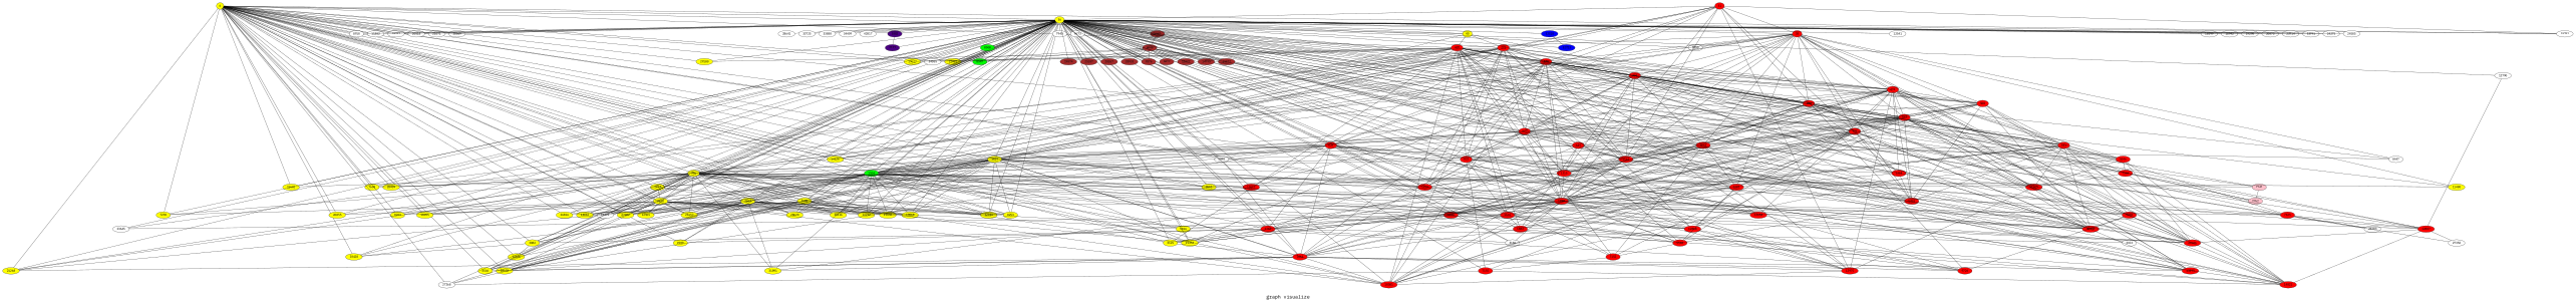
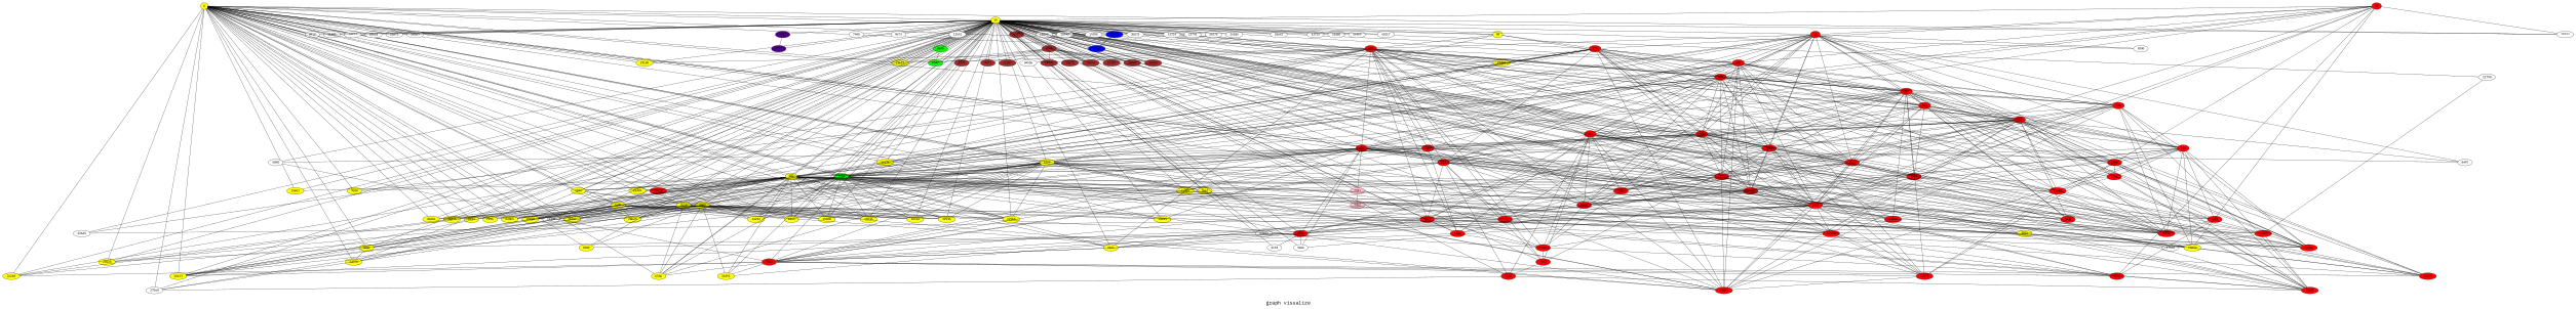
  graph {
    fontname="IBM Plex Mono"
    fontsize=24
    label="\ngraph visualize\n"
    splines=false
    node [fillcolor=red fontname="IBM Plex Mono" shape=ellipse style=filled]
    edge [fontname="IBM Plex Mono"]
    6 [fillcolor=yellow height=0.3 width=0.3]
    36 [fillcolor=yellow height=0.3 width=0.3]
    40 [fillcolor=yellow height=0.3 width=0.3]
    407 [height=0.3 width=0.3]
    543 [height=0.3 width=0.3]
    796 [fillcolor=yellow height=0.3 width=0.3]
    1029 [fillcolor=yellow height=0.3 width=0.3]
    1104 [fillcolor=green height=0.3 width=0.3]
    1213 [height=0.3 width=0.3]
    2494 [fillcolor=yellow height=0.3 width=0.3]
    2603 [fillcolor=yellow height=0.3 width=0.3]
    2608 [fillcolor=yellow height=0.3 width=0.3]
    2618 [fillcolor=yellow height=0.3 width=0.3]
    2661 [fillcolor=yellow height=0.3 width=0.3]
    2760 [height=0.3 width=0.3]
    3082 [fillcolor=yellow height=0.3 width=0.3]
    3121 [fillcolor=yellow height=0.3 width=0.3]
    4909 [fillcolor=yellow height=0.3 width=0.3]
    5816 [fillcolor=yellow height=0.3 width=0.3]
    6546 [fillcolor=yellow height=0.3 width=0.3]
    7296 [fillcolor=yellow height=0.3 width=0.3]
    7608 [fillcolor=yellow height=0.3 width=0.3]
    8223 [fillcolor=yellow height=0.3 width=0.3]
    8253 [fillcolor=yellow height=0.3 width=0.3]
    8910 [fillcolor=white height=0.3 width=0.3]
    9726 [height=0.3 width=0.3]
    11382 [fillcolor=white height=0.3 width=0.3]
    13065 [fillcolor=yellow height=0.3 width=0.3]
    13399 [height=0.3 width=0.3]
    14126 [fillcolor=yellow height=0.3 width=0.3]
    14222 [fillcolor=yellow height=0.3 width=0.3]
    14550 [fillcolor=yellow height=0.3 width=0.3]
    15601 [fillcolor=yellow height=0.3 width=0.3]
    18133 [fillcolor=yellow height=0.3 width=0.3]
    18495 [fillcolor=yellow height=0.3 width=0.3]
    18581 [height=0.3 width=0.3]
    19252 [fillcolor=yellow height=0.3 width=0.3]
    19616 [fillcolor=yellow height=0.3 width=0.3]
    19627 [fillcolor=yellow height=0.3 width=0.3]
    19727 [fillcolor=white height=0.3 width=0.3]
    20116 [fillcolor=yellow height=0.3 width=0.3]
    20428 [fillcolor=yellow height=0.3 width=0.3]
    20518 [fillcolor=white height=0.3 width=0.3]
    21071 [fillcolor=white height=0.3 width=0.3]
    21268 [fillcolor=yellow height=0.3 width=0.3]
    22936 [fillcolor=yellow height=0.3 width=0.3]
    22965 [fillcolor=yellow height=0.3 width=0.3]
    26157 [fillcolor=yellow height=0.3 width=0.3]
    26816 [fillcolor=yellow height=0.3 width=0.3]
    26855 [fillcolor=yellow height=0.3 width=0.3]
    27022 [fillcolor=yellow height=0.3 width=0.3]
    27268 [fillcolor=white height=0.3 width=0.3]
    27401 [fillcolor=yellow height=0.3 width=0.3]
    28409 [fillcolor=yellow height=0.3 width=0.3]
    28569 [fillcolor=white height=0.3 width=0.3]
    28620 [fillcolor=yellow height=0.3 width=0.3]
    29180 [fillcolor=yellow height=0.3 width=0.3]
    29792 [fillcolor=white height=0.3 width=0.3]
    38 [height=0.3 width=0.3]
    278 [height=0.3 width=0.3]
    440 [height=0.3 width=0.3]
    626 [height=0.3 width=0.3]
    1162 [height=0.3 width=0.3]
    1218 [height=0.3 width=0.3]
    1228 [height=0.3 width=0.3]
    12975 [height=0.3 width=0.3]
    460 [height=0.3 width=0.3]
    491 [height=0.3 width=0.3]
    500 [height=0.3 width=0.3]
    504 [height=0.3 width=0.3]
    512 [height=0.3 width=0.3]
    531 [height=0.3 width=0.3]
    539 [height=0.3 width=0.3]
    541 [height=0.3 width=0.3]
    822 [height=0.3 width=0.3]
    1046 [height=0.3 width=0.3]
    1054 [height=0.3 width=0.3]
    1215 [height=0.3 width=0.3]
    1281 [height=0.3 width=0.3]
    1641 [height=0.3 width=0.3]
    1882 [height=0.3 width=0.3]
    2082 [fillcolor=indigo height=0.3 width=0.3]
    2127 [fillcolor=indigo height=0.3 width=0.3]
    3153 [fillcolor=white height=0.3 width=0.3]
    3186 [fillcolor=white height=0.3 width=0.3]
    5418 [height=0.3 width=0.3]
    5518 [height=0.3 width=0.3]
    5630 [height=0.3 width=0.3]
    5848 [fillcolor=white height=0.3 width=0.3]
    5864 [height=0.3 width=0.3]
    5947 [fillcolor=brown height=0.3 width=0.3]
    6046 [fillcolor=brown height=0.3 width=0.3]
    7152 [height=0.3 width=0.3]
    7155 [height=0.3 width=0.3]
    7356 [height=0.3 width=0.3]
    7741 [fillcolor=pink height=0.3 width=0.3]
    7762 [fillcolor=pink height=0.3 width=0.3]
    7940 [fillcolor=white height=0.3 width=0.3]
    8447 [fillcolor=white height=0.3 width=0.3]
    8508 [fillcolor=green height=0.3 width=0.3]
    8547 [fillcolor=green height=0.3 width=0.3]
    8850 [fillcolor=white height=0.3 width=0.3]
    9376 [fillcolor=brown height=0.3 width=0.3]
    9472 [fillcolor=brown height=0.3 width=0.3]
    9673 [fillcolor=white height=0.3 width=0.3]
    9698 [height=0.3 width=0.3]
    11321 [fillcolor=white height=0.3 width=0.3]
    11480 [fillcolor=yellow height=0.3 width=0.3]
    11519 [height=0.3 width=0.3]
    12027 [fillcolor=brown height=0.3 width=0.3]
    12541 [fillcolor=white height=0.3 width=0.3]
    12790 [fillcolor=white height=0.3 width=0.3]
    12807 [height=0.3 width=0.3]
    12868 [height=0.3 width=0.3]
    13458 [height=0.3 width=0.3]
    14021 [height=0.3 width=0.3]
    14795 [fillcolor=brown height=0.3 width=0.3]
    15672 [fillcolor=brown height=0.3 width=0.3]
    18599 [fillcolor=white height=0.3 width=0.3]
    18942 [fillcolor=white height=0.3 width=0.3]
    19068 [fillcolor=yellow height=0.3 width=0.3]
    19074 [fillcolor=brown height=0.3 width=0.3]
    19290 [fillcolor=white height=0.3 width=0.3]
    19612 [height=0.3 width=0.3]
    20073 [fillcolor=white height=0.3 width=0.3]
    20446 [height=0.3 width=0.3]
    23283 [fillcolor=white height=0.3 width=0.3]
    23645 [fillcolor=white height=0.3 width=0.3]
    23714 [fillcolor=white height=0.3 width=0.3]
    23791 [fillcolor=white height=0.3 width=0.3]
    24275 [fillcolor=white height=0.3 width=0.3]
    24585 [fillcolor=white height=0.3 width=0.3]
    25107 [fillcolor=brown height=0.3 width=0.3]
    27350 [fillcolor=white height=0.3 width=0.3]
    28267 [fillcolor=brown height=0.3 width=0.3]
    28641 [fillcolor=white height=0.3 width=0.3]
    28933 [fillcolor=brown height=0.3 width=0.3]
    30916 [height=0.3 width=0.3]
    31891 [fillcolor=yellow height=0.3 width=0.3]
    32510 [fillcolor=blue height=0.3 width=0.3]
    32723 [fillcolor=blue height=0.3 width=0.3]
    33725 [fillcolor=white height=0.3 width=0.3]
    33880 [fillcolor=white height=0.3 width=0.3]
    34409 [fillcolor=white height=0.3 width=0.3]
    34555 [fillcolor=white height=0.3 width=0.3]
    42017 [fillcolor=white height=0.3 width=0.3]
    7125 [height=0.3 width=0.3]
    31 [height=0.3 width=0.3]
    6 -- 36
    6 -- 40
    6 -- 407
    6 -- 543
    6 -- 796
    6 -- 1029
    6 -- 1104
    6 -- 1213
    6 -- 2494
    6 -- 2603
    6 -- 2608
    6 -- 2618
    6 -- 2661
    6 -- 2760
    6 -- 3082
    6 -- 3121
    6 -- 4909
    6 -- 5816
    6 -- 6546
    6 -- 7296
    6 -- 7608
    6 -- 8223
    6 -- 8253
    6 -- 8910
    6 -- 9726
    6 -- 11382
    6 -- 13065
    6 -- 13399
    6 -- 14126
    6 -- 14222
    6 -- 14550
    6 -- 15601
    6 -- 18133
    6 -- 18495
    6 -- 18581
    6 -- 19252
    6 -- 19616
    6 -- 19627
    6 -- 19727
    6 -- 20116
    6 -- 20428
    6 -- 20518
    6 -- 21071
    6 -- 21268
    6 -- 22936
    6 -- 22965
    6 -- 26157
    6 -- 26816
    6 -- 26855
    6 -- 27022
    6 -- 27268
    6 -- 27401
    6 -- 28409
    6 -- 28569
    6 -- 28620
    6 -- 29180
    6 -- 29792
    36 -- 40
    36 -- 543
    36 -- 796
    36 -- 1029
    36 -- 1104
    36 -- 1213
    36 -- 2494
    36 -- 2603
    36 -- 2608
    36 -- 2618
    36 -- 2661
    36 -- 2760
    36 -- 3082
    36 -- 3121
    36 -- 4909
    36 -- 5816
    36 -- 6546
    36 -- 7296
    36 -- 7608
    36 -- 8223
    36 -- 8253
    36 -- 8910
    36 -- 9726
    36 -- 11382
    36 -- 13065
    36 -- 13399
    36 -- 14126
    36 -- 14222
    36 -- 14550
    36 -- 15601
    36 -- 18133
    36 -- 18495
    36 -- 18581
    36 -- 19252
    36 -- 19616
    36 -- 19627
    36 -- 19727
    36 -- 20116
    36 -- 20428
    36 -- 20518
    36 -- 21071
    36 -- 21268
    36 -- 22936
    36 -- 22965
    36 -- 26157
    36 -- 26816
    36 -- 26855
    36 -- 27022
    36 -- 27268
    36 -- 27401
    36 -- 28409
    36 -- 28569
    36 -- 28620
    36 -- 29180
    36 -- 29792
    36 -- 38
    36 -- 278
    36 -- 440
    36 -- 626
    36 -- 1162
    36 -- 1218
    36 -- 1228
    36 -- 12975
    36 -- 460
    36 -- 491
    36 -- 500
    36 -- 504
    36 -- 512
    36 -- 531
    36 -- 539
    36 -- 541
    36 -- 822
    36 -- 1046
    36 -- 1054
    36 -- 1215
    36 -- 1281
    36 -- 1641
    36 -- 1882
    36 -- 2082
    36 -- 2127
    36 -- 3153
    36 -- 3186
    36 -- 5418
    36 -- 5518
    36 -- 5630
    36 -- 5848
    36 -- 5864
    36 -- 5947
    36 -- 6046
    36 -- 7152
    36 -- 7155
    36 -- 7356
    36 -- 7741
    36 -- 7762
    36 -- 7940
    36 -- 8447
    36 -- 8508
    36 -- 8547
    36 -- 8850
    36 -- 9376
    36 -- 9472
    36 -- 9673
    36 -- 9698
    36 -- 11321
    36 -- 11480
    36 -- 11519
    36 -- 12027
    36 -- 12541
    36 -- 12790
    36 -- 12807
    36 -- 12868
    36 -- 13458
    36 -- 14021
    36 -- 14795
    36 -- 15672
    36 -- 18599
    36 -- 18942
    36 -- 19068
    36 -- 19074
    36 -- 19290
    36 -- 19612
    36 -- 20073
    36 -- 20446
    36 -- 23283
    36 -- 23645
    36 -- 23714
    36 -- 23791
    36 -- 24275
    36 -- 24585
    36 -- 25107
    36 -- 27350
    36 -- 28267
    36 -- 28641
    36 -- 28933
    36 -- 30916
    36 -- 31891
    36 -- 32510
    36 -- 32723
    36 -- 33725
    36 -- 33880
    36 -- 34409
    36 -- 34555
    36 -- 42017
    40 -- 407
    40 -- 1104
    40 -- 278
    40 -- 504
    407 -- 3121
    407 -- 14126
    407 -- 18133
    407 -- 18581
    407 -- 19627
    407 -- 21268
    407 -- 27022
    407 -- 29180
    407 -- 440
    407 -- 1162
    407 -- 1228
    407 -- 460
    407 -- 491
    407 -- 504
    407 -- 539
    407 -- 822
    407 -- 1046
    407 -- 1054
    407 -- 1215
    407 -- 1641
    407 -- 1882
    407 -- 5418
    407 -- 5518
    407 -- 7152
    407 -- 7741
    407 -- 12807
    407 -- 12868
    407 -- 23645
    407 -- 34555
    543 -- 796
    543 -- 1029
    543 -- 1104
    543 -- 1213
    543 -- 2760
    543 -- 13399
    543 -- 626
    543 -- 1162
    543 -- 1218
    543 -- 1228
    543 -- 822
    543 -- 1046
    543 -- 1054
    543 -- 1215
    796 -- 2494
    796 -- 3082
    796 -- 3121
+   796 -- 5816
    796 -- 6546
    796 -- 7296
    796 -- 8223
    796 -- 8253
    796 -- 13065
    796 -- 13399
    796 -- 14222
    796 -- 14550
    796 -- 15601
    796 -- 18495
    796 -- 19616
    796 -- 20116
    796 -- 20428
    796 -- 21268
    796 -- 22936
    796 -- 22965
    796 -- 26157
    796 -- 26816
    796 -- 26855
    796 -- 27022
    796 -- 28409
    796 -- 28620
    796 -- 1228
    796 -- 1641
    796 -- 7741
    796 -- 11321
    796 -- 11480
    796 -- 11519
    796 -- 12807
    796 -- 12868
    796 -- 14021
    796 -- 19068
    796 -- 19612
    796 -- 20446
    796 -- 31891
    1029 -- 1104
    1029 -- 1213
    1029 -- 2494
    1029 -- 2603
    1029 -- 2618
    1029 -- 2661
    1029 -- 6546
    1029 -- 8253
    1029 -- 9726
    1029 -- 13065
    1029 -- 14222
    1029 -- 18133
    1029 -- 18581
    1029 -- 19252
    1029 -- 19616
    1029 -- 20116
    1029 -- 22936
    1029 -- 22965
    1029 -- 26157
    1029 -- 27022
    1029 -- 27268
    1029 -- 28620
    1029 -- 1228
    1029 -- 5864
    1029 -- 19068
    1029 -- 30916
    1029 -- 7125
    1104 -- 1213
    1104 -- 2494
    1104 -- 2603
    1104 -- 2618
    1104 -- 3082
    1104 -- 5816
    1104 -- 6546
    1104 -- 7608
    1104 -- 8253
    1104 -- 13065
    1104 -- 14222
    1104 -- 18133
    1104 -- 18581
    1104 -- 19616
    1104 -- 20116
    1104 -- 22936
    1104 -- 22965
    1104 -- 26157
    1104 -- 27022
    1104 -- 28620
    1104 -- 1228
    1104 -- 12868
    1104 -- 14021
    1104 -- 19068
    1104 -- 20446
    1104 -- 30916
    1213 -- 1228
    1213 -- 30916
    1213 -- 31891
    2494 -- 2603
    2494 -- 2608
    2494 -- 2618
    2603 -- 3082
    2603 -- 4909
    2603 -- 6546
    2603 -- 8223
    2603 -- 8253
    2603 -- 9726
    2603 -- 14222
    2603 -- 18133
    2603 -- 19252
    2603 -- 19616
    2603 -- 20116
    2603 -- 22936
    2603 -- 22965
    2603 -- 26157
    2603 -- 27022
    2603 -- 27268
    2603 -- 28620
    2603 -- 19068
    2603 -- 31891
    2608 -- 8253
    2608 -- 13065
    2608 -- 14222
    2608 -- 14550
    2608 -- 18133
    2608 -- 18581
    2608 -- 19616
    2608 -- 20116
    2608 -- 22936
    2608 -- 26157
    2608 -- 26816
    2608 -- 27022
    2608 -- 28620
    2608 -- 19068
    2608 -- 7125
    2618 -- 5816
    2618 -- 6546
    2618 -- 7296
    2618 -- 14222
    2618 -- 18495
    2618 -- 18581
    2618 -- 19616
    2618 -- 20116
    2618 -- 22936
    2618 -- 22965
    2618 -- 26157
    2618 -- 26816
    2618 -- 26855
    2618 -- 27022
    2618 -- 28620
    2618 -- 11321
    2618 -- 19068
    2760 -- 3082
    2760 -- 3121
    2760 -- 4909
    2760 -- 3153
    2760 -- 3186
    3082 -- 14550
    3082 -- 20428
    3121 -- 5864
    5816 -- 19252
    38 -- 407
    38 -- 543
    38 -- 796
    38 -- 1029
    38 -- 1104
    38 -- 1213
    38 -- 13399
    38 -- 440
    38 -- 1162
    38 -- 460
    38 -- 491
    38 -- 500
    38 -- 504
    38 -- 512
    38 -- 531
    38 -- 539
    38 -- 541
    38 -- 1054
    38 -- 1281
    38 -- 1641
    38 -- 5418
    38 -- 8447
    38 -- 8850
    38 -- 9698
    38 -- 11480
    38 -- 20446
    278 -- 543
    278 -- 796
    278 -- 1029
    278 -- 1104
    278 -- 1213
    278 -- 7608
    278 -- 14126
    278 -- 18133
    278 -- 18581
    278 -- 27401
    278 -- 440
    278 -- 1162
    278 -- 1228
    278 -- 460
    278 -- 491
    278 -- 500
    278 -- 822
    278 -- 12807
    278 -- 12868
    278 -- 13458
    278 -- 19612
    278 -- 30916
    440 -- 543
    440 -- 796
    440 -- 1029
    440 -- 1104
    440 -- 1213
    440 -- 18581
    440 -- 626
    440 -- 1162
    440 -- 1228
    440 -- 12975
    440 -- 460
    440 -- 491
    440 -- 500
    440 -- 504
    440 -- 512
    440 -- 531
    440 -- 541
    440 -- 822
    440 -- 1215
    440 -- 5864
    440 -- 30916
    626 -- 1029
    626 -- 1213
    626 -- 2760
    626 -- 13399
    626 -- 14126
    626 -- 18133
    626 -- 18495
    626 -- 20428
    626 -- 21268
    626 -- 1228
    626 -- 822
    626 -- 3186
    626 -- 5864
    626 -- 9698
    626 -- 12807
    626 -- 13458
    626 -- 14021
    1162 -- 1213
    1162 -- 3121
    1162 -- 18581
    1162 -- 1228
    1162 -- 1215
    1162 -- 1882
    1162 -- 5864
    1162 -- 14021
    1162 -- 20446
    1162 -- 30916
    1218 -- 1228
    1218 -- 5418
    1218 -- 11519
    1228 -- 2760
    1228 -- 3121
    1228 -- 9726
    1228 -- 18133
    1228 -- 18581
    1228 -- 19252
    1228 -- 12975
    1228 -- 1641
    1228 -- 3186
    1228 -- 5518
    1228 -- 5630
    1228 -- 5864
    1228 -- 9698
    1228 -- 12868
    1228 -- 13458
    1228 -- 30916
    12975 -- 18581
    460 -- 543
    460 -- 796
    460 -- 1104
    460 -- 1213
    460 -- 626
    460 -- 1162
    460 -- 1228
    460 -- 491
    460 -- 500
    460 -- 504
    460 -- 512
    460 -- 541
    460 -- 822
    460 -- 1054
    460 -- 1215
    460 -- 5418
    460 -- 9698
    460 -- 19612
    460 -- 30916
    460 -- 7125
    491 -- 543
    491 -- 1104
    491 -- 2760
    491 -- 13399
    491 -- 1162
    491 -- 1218
    491 -- 1228
    491 -- 12975
    491 -- 500
    491 -- 504
    491 -- 512
    491 -- 531
    491 -- 541
    491 -- 1046
    491 -- 1215
    491 -- 5418
    491 -- 5630
    491 -- 5864
    491 -- 13458
    491 -- 14021
    491 -- 20446
    491 -- 30916
    491 -- 7125
    500 -- 543
    500 -- 18581
    500 -- 19252
    500 -- 1162
    500 -- 1228
    500 -- 512
    500 -- 541
    500 -- 1054
    500 -- 5418
    500 -- 14021
    500 -- 20446
    500 -- 30916
    504 -- 543
    504 -- 1162
    504 -- 1218
    504 -- 1228
    504 -- 512
    504 -- 541
    504 -- 1054
    504 -- 1215
    504 -- 5630
    504 -- 7762
    504 -- 11519
    504 -- 14021
    504 -- 20446
    512 -- 543
    512 -- 1104
    512 -- 13399
    512 -- 18581
    512 -- 28409
    512 -- 1162
    512 -- 1228
    512 -- 531
    512 -- 539
    512 -- 541
    512 -- 1046
    512 -- 1054
    512 -- 1215
    512 -- 1281
    512 -- 5418
    512 -- 5630
    512 -- 7356
    512 -- 11519
    512 -- 12868
    512 -- 14021
    512 -- 20446
    512 -- 30916
    531 -- 13399
    531 -- 18581
    531 -- 1228
    531 -- 822
    531 -- 1054
    531 -- 1281
    531 -- 1641
    531 -- 1882
    531 -- 5418
    531 -- 5518
    531 -- 5630
    531 -- 7152
    531 -- 7155
    531 -- 14021
    531 -- 30916
    539 -- 1029
    539 -- 1162
    539 -- 1215
    539 -- 1882
    539 -- 5418
    539 -- 5848
    539 -- 5864
    539 -- 8447
    539 -- 20446
    541 -- 796
    541 -- 2760
    541 -- 18581
    541 -- 19252
    541 -- 1228
    541 -- 1046
    541 -- 5418
    541 -- 7356
    541 -- 9698
    541 -- 11519
    541 -- 14021
    541 -- 20446
    541 -- 30916
    822 -- 1104
    822 -- 1218
    822 -- 1228
    822 -- 1281
    822 -- 1641
    822 -- 5864
    822 -- 7152
    822 -- 7155
    822 -- 30916
    822 -- 7125
    1046 -- 1641
    1046 -- 7356
    1046 -- 11519
    1046 -- 14021
    1046 -- 20446
    1054 -- 1213
    1054 -- 1162
    1054 -- 1228
    1054 -- 12975
    1054 -- 1215
    1054 -- 1281
    1054 -- 7152
    1215 -- 2661
    1215 -- 18581
    1215 -- 1228
    1215 -- 12975
    1215 -- 1281
    1215 -- 13458
    1215 -- 19612
    1281 -- 1641
    1281 -- 1882
    1281 -- 5418
    1281 -- 5518
    1281 -- 5630
    1281 -- 12868
    1641 -- 2760
    1641 -- 1882
    1641 -- 5518
    1641 -- 5864
    1641 -- 12868
    1641 -- 20446
    1641 -- 23645
    1882 -- 5518
    1882 -- 5864
    2082 -- 2127
    5418 -- 5518
    5518 -- 7152
    5630 -- 5816
    5848 -- 5864
    5864 -- 6546
    5864 -- 9726
    5864 -- 13399
    5864 -- 18133
    5864 -- 21268
    5864 -- 12975
    5864 -- 31891
    5947 -- 6046
    6046 -- 19627
    6046 -- 8547
    6046 -- 9376
    6046 -- 9472
    6046 -- 12027
    6046 -- 14021
    6046 -- 14795
    6046 -- 15672
    6046 -- 19074
    6046 -- 20446
    6046 -- 25107
    6046 -- 28267
    6046 -- 28933
    7152 -- 7155
    7155 -- 27268
    7155 -- 14021
    7356 -- 7762
    7356 -- 11519
    7356 -- 14021
    7741 -- 7762
    8508 -- 8547
    9698 -- 9726
    9698 -- 30916
    11519 -- 12975
    12790 -- 12807
    12807 -- 14021
    12807 -- 20446
    12807 -- 27350
    12868 -- 12975
    32510 -- 32723
    7125 -- 12807
    7125 -- 23283
    31 -- 36
    31 -- 1029
    31 -- 1104
    31 -- 9726
    31 -- 19252
    31 -- 29792
    31 -- 38
    31 -- 278
    31 -- 440
    31 -- 626
    31 -- 1162
    31 -- 1218
    31 -- 1228
    31 -- 12975
  }
